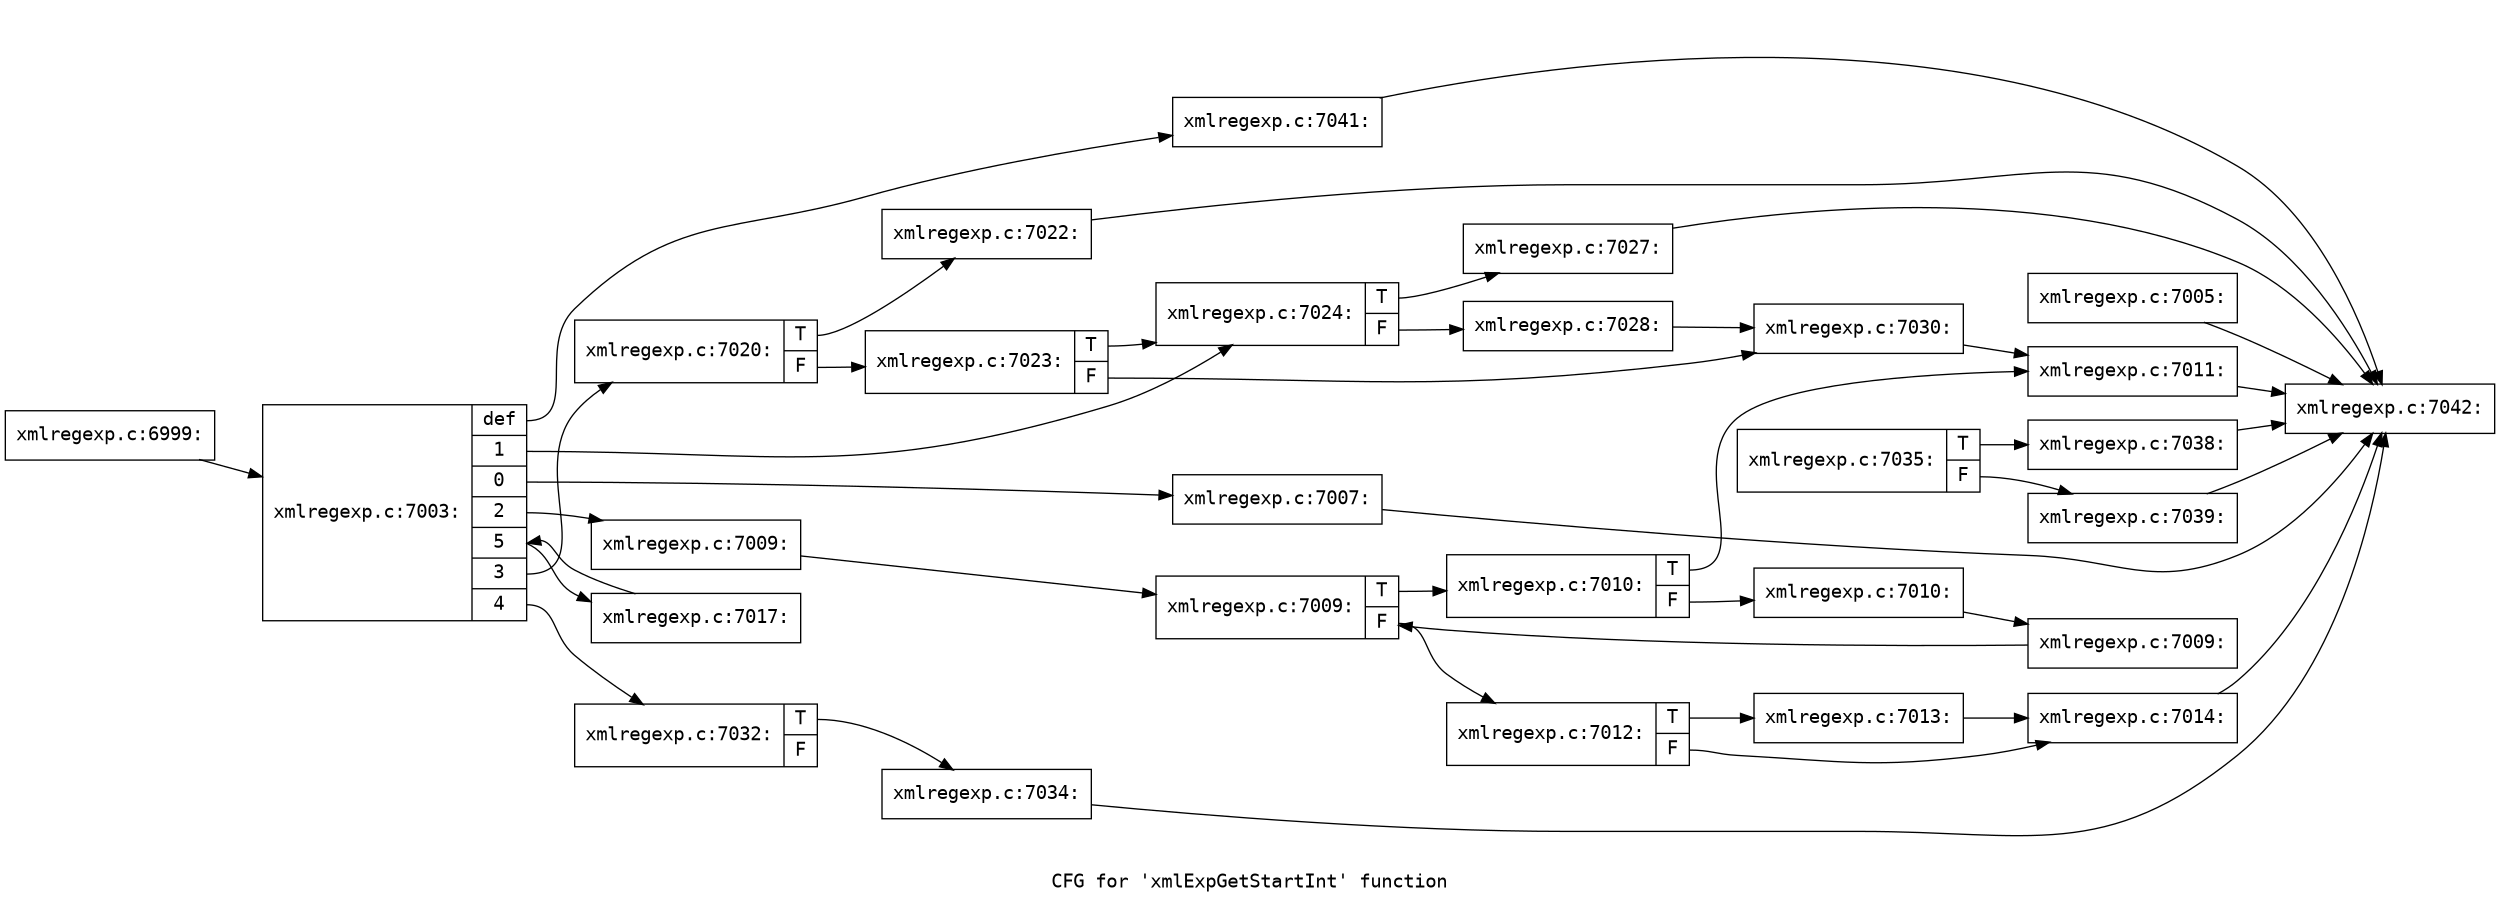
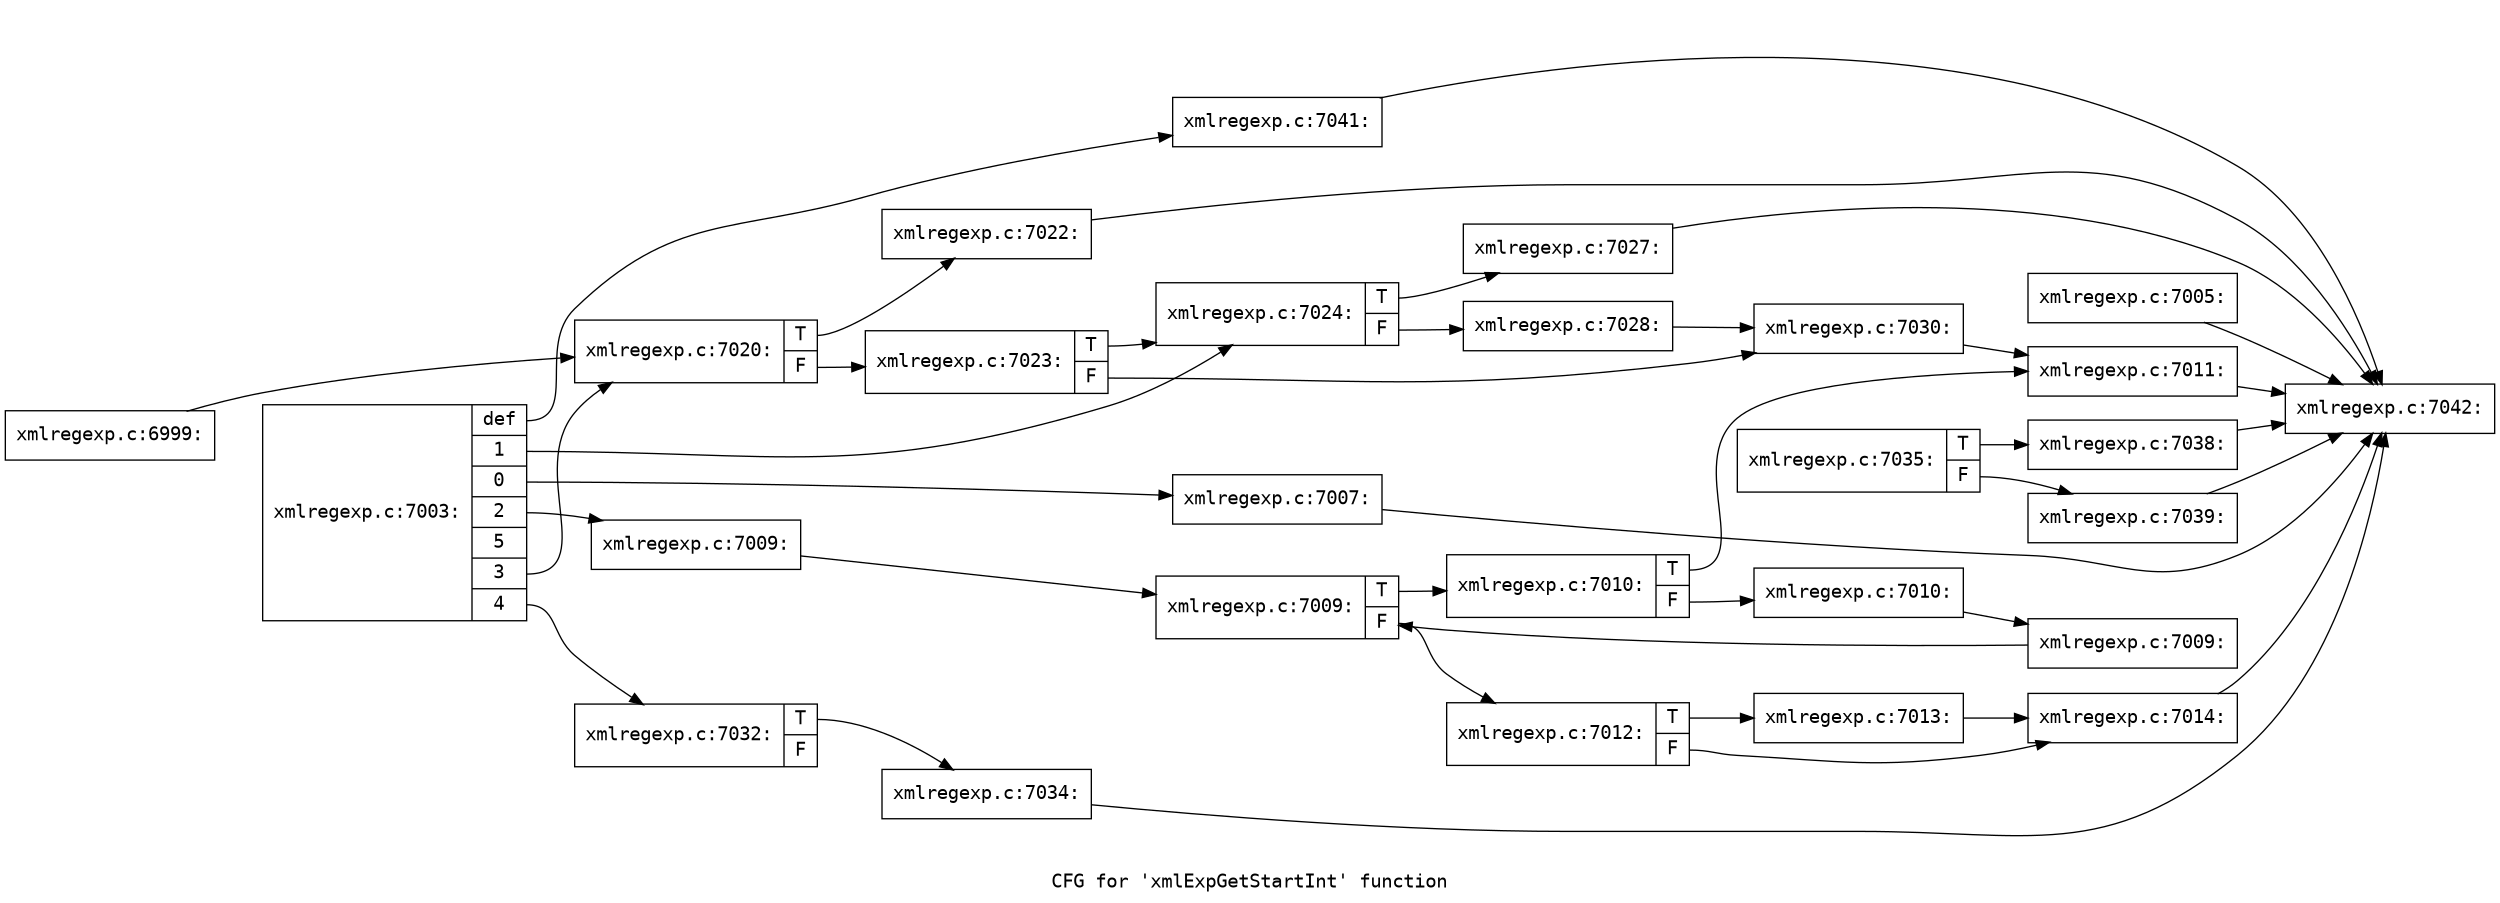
  digraph {
    fontname="DejaVu Sans Mono"
    label="CFG for 'xmlExpGetStartInt' function"
    rankdir=LR
    node [fontname="DejaVu Sans Mono" shape=record]
    edge [fontname="DejaVu Sans Mono"]
    n1 [label="{xmlregexp.c:6999:}"]
    n2 [label="{xmlregexp.c:7003:|{<s0>def|<s1>1|<s2>0|<s3>2|<s4>5|<s5>3|<s6>4}}"]
    n3 [label="{xmlregexp.c:7041:}"]
    n4 [label="{xmlregexp.c:7007:}"]
    n5 [label="{xmlregexp.c:7009:}"]
-   n6 [label="{xmlregexp.c:7017:}"]
    n7 [label="{xmlregexp.c:7020:|{<s0>T|<s1>F}}"]
    n8 [label="{xmlregexp.c:7032:|{<s0>T|<s1>F}}"]
    n9 [label="{xmlregexp.c:7024:|{<s0>T|<s1>F}}"]
    n10 [label="{xmlregexp.c:7042:}"]
    n11 [label="{xmlregexp.c:7005:}"]
    n12 [label="{xmlregexp.c:7009:|{<s0>T|<s1>F}}"]
    n13 [label="{xmlregexp.c:7022:}"]
    n14 [label="{xmlregexp.c:7023:|{<s0>T|<s1>F}}"]
    n15 [label="{xmlregexp.c:7034:}"]
    n16 [label="{xmlregexp.c:7010:|{<s0>T|<s1>F}}"]
    n17 [label="{xmlregexp.c:7012:|{<s0>T|<s1>F}}"]
    n18 [label="{xmlregexp.c:7030:}"]
    n19 [label="{xmlregexp.c:7035:|{<s0>T|<s1>F}}"]
    n20 [label="{xmlregexp.c:7038:}"]
    n21 [label="{xmlregexp.c:7039:}"]
    n22 [label="{xmlregexp.c:7011:}"]
    n23 [label="{xmlregexp.c:7010:}"]
    n24 [label="{xmlregexp.c:7013:}"]
    n25 [label="{xmlregexp.c:7014:}"]
    n26 [label="{xmlregexp.c:7009:}"]
    n27 [label="{xmlregexp.c:7027:}"]
    n28 [label="{xmlregexp.c:7028:}"]
-   n1 -> n2
+   n1 -> n7
    n2 -> n3 [tailport=s0]
    n2 -> n4 [tailport=s2]
    n2 -> n5 [tailport=s3]
-   n2 -> n6 [tailport=s4]
    n2 -> n7 [tailport=s5]
    n2 -> n8 [tailport=s6]
    n2 -> n9 [tailport=s1]
    n3 -> n10
    n4 -> n10
    n5 -> n12
-   n6 -> n2
    n7 -> n13 [tailport=s0]
    n7 -> n14 [tailport=s1]
    n8 -> n15 [tailport=s0]
    n9 -> n27 [tailport=s0]
    n9 -> n28 [tailport=s1]
    n11 -> n10
    n12 -> n16 [tailport=s0]
    n12 -> n17 [tailport=s1]
    n13 -> n10
    n14 -> n9 [tailport=s0]
    n14 -> n18 [tailport=s1]
    n15 -> n10
    n16 -> n22 [tailport=s0]
    n16 -> n23 [tailport=s1]
    n17 -> n24 [tailport=s0]
    n17 -> n25 [tailport=s1]
    n18 -> n22
    n19 -> n20 [tailport=s0]
    n19 -> n21 [tailport=s1]
    n20 -> n10
    n21 -> n10
    n22 -> n10
    n23 -> n26
    n24 -> n25
    n25 -> n10
    n26 -> n12
    n27 -> n10
    n28 -> n18
  }
